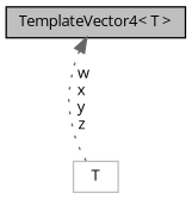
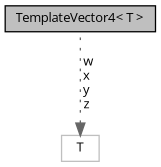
  digraph {
    fontname="Open Sans"
    node [fontname="Open Sans" fontsize=10 shape=record style=filled]
    n1 [color=black fillcolor=grey75 fontcolor=black height=0.2 label="TemplateVector4\< T \>" width=0.4]
    n2 [color=grey75 fillcolor=white height=0.2 label=T width=0.4]
-   n1 -> n2 [color=gray40 dir=back fontname="Open Sans" fontsize=10 label=" w\nx\ny\nz" labelfontname=Helvetica labelfontsize=10 style=dotted]
+   n2 -> n1 [color=gray40 dir=back fontname="Open Sans" fontsize=10 label=" w\nx\ny\nz" labelfontname=Helvetica labelfontsize=10 style=dotted]
  }
